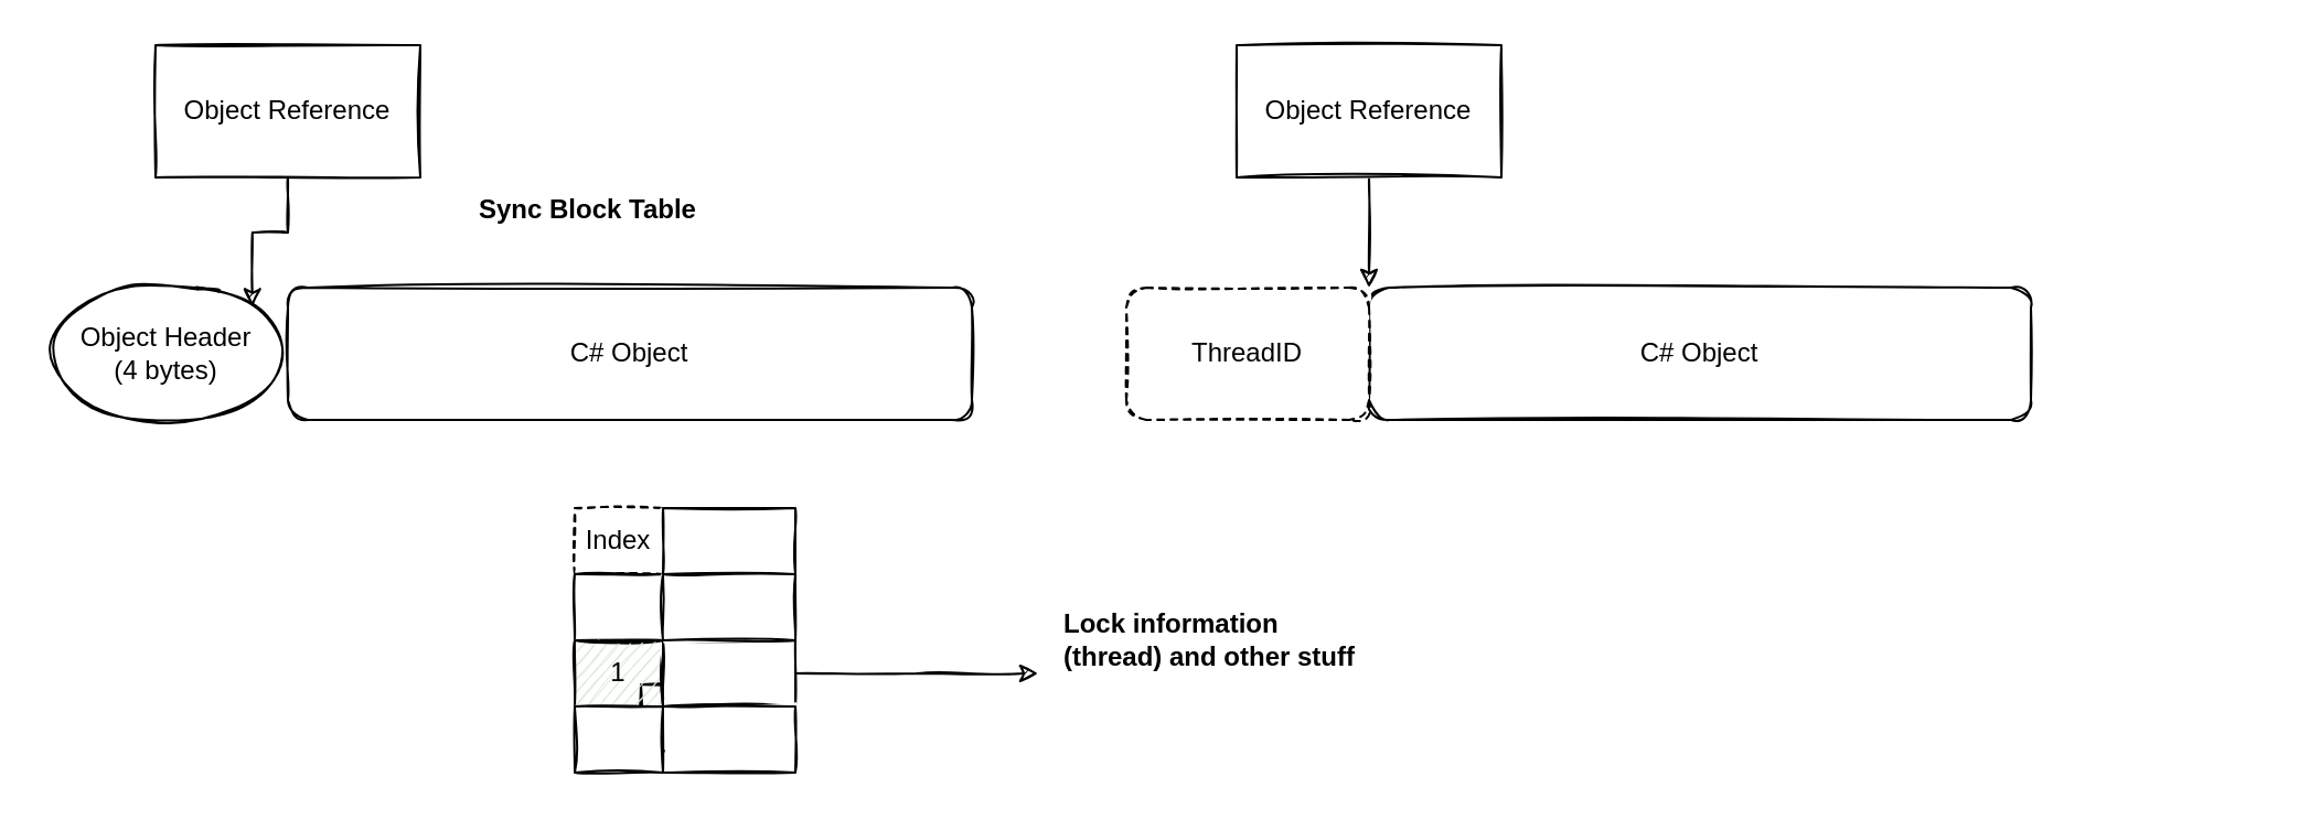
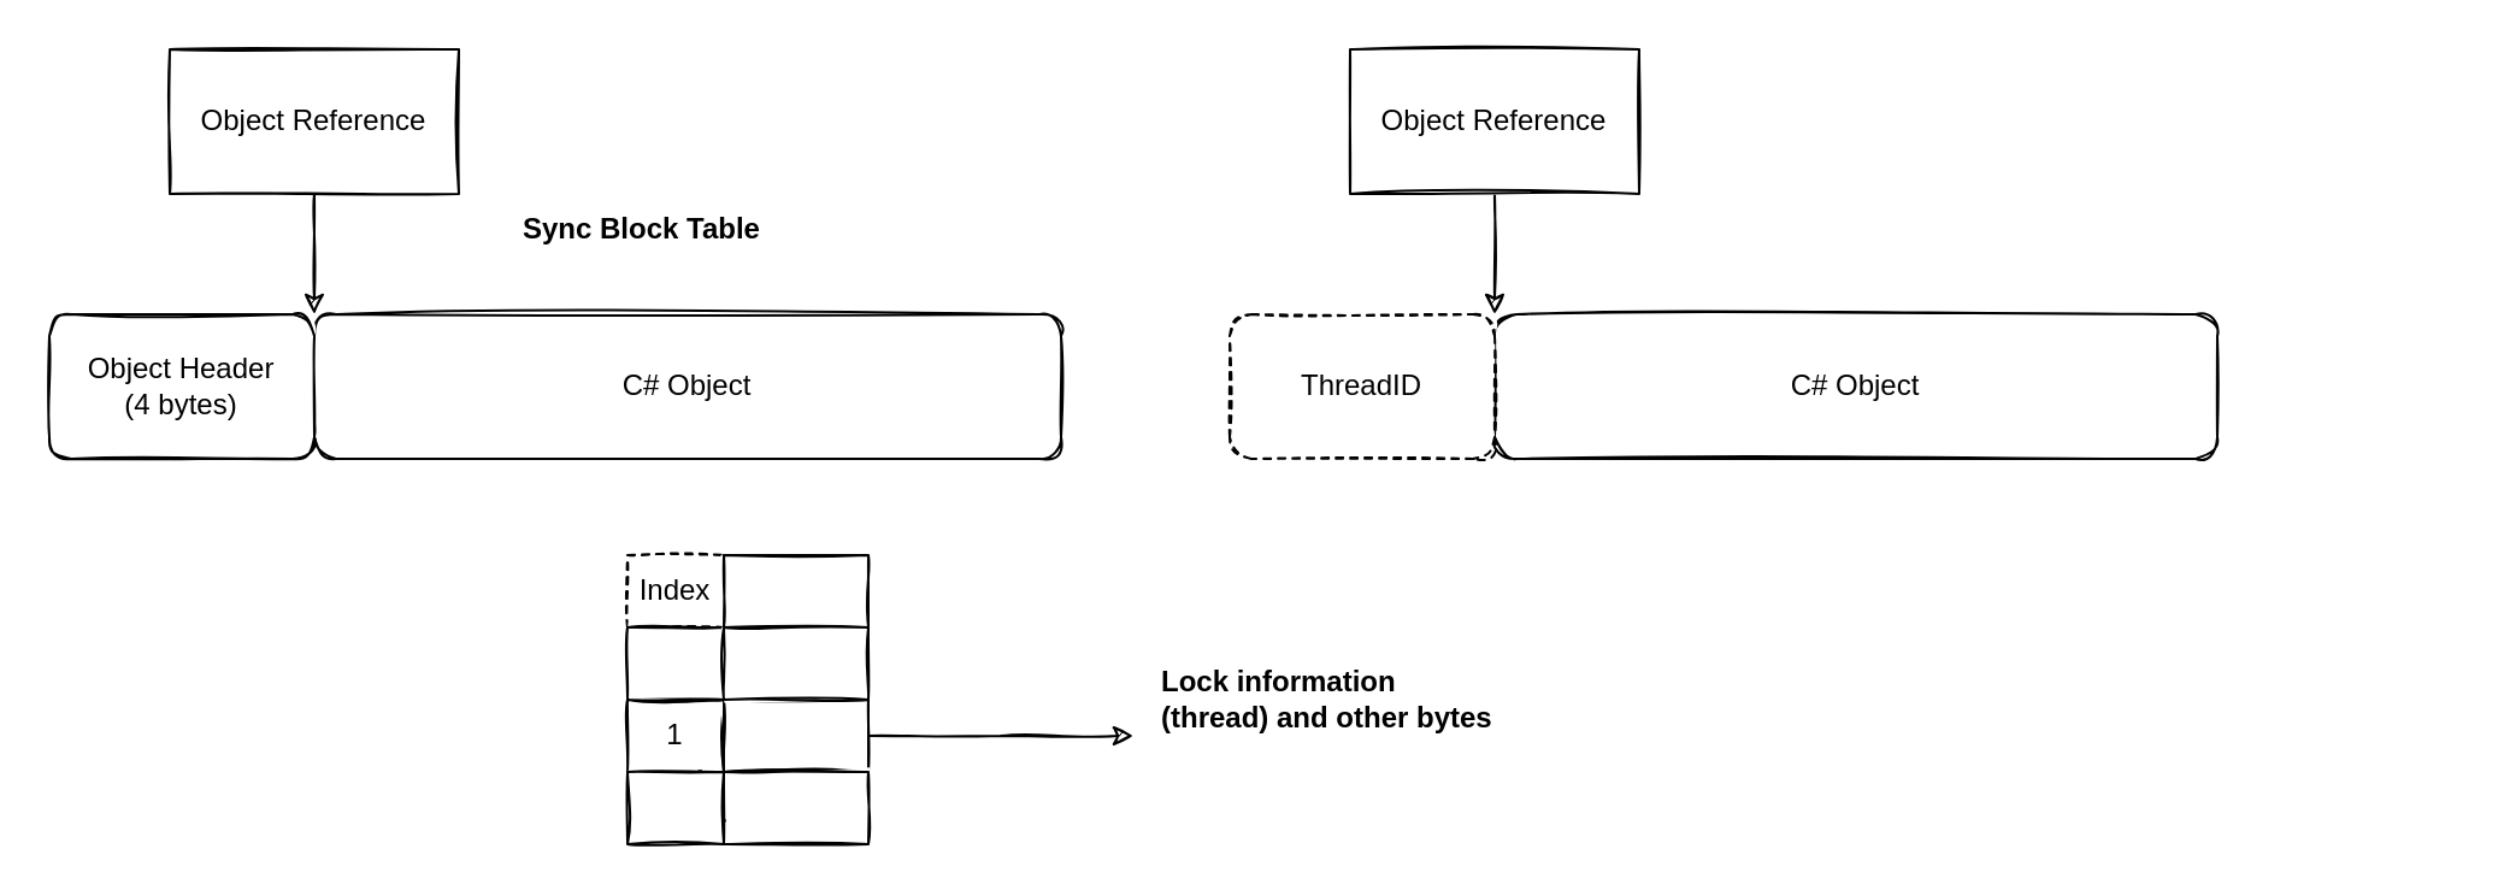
  <mxCell id="0" />
  <mxCell id="1" parent="0" />
  <mxCell id="2" value="C# Object" style="rounded=1;whiteSpace=wrap;html=1;sketch=1;" parent="1" vertex="1"><mxGeometry x="130" y="130" width="310" height="60" as="geometry" /></mxCell>
- <mxCell id="3" value="Object Header &lt;br&gt;(4 bytes)" style="ellipse;whiteSpace=wrap;html=1;sketch=1;" parent="1" vertex="1"><mxGeometry x="20" y="130" width="110" height="60" as="geometry" /></mxCell>
+ <mxCell id="3" value="Object Header &lt;br&gt;(4 bytes)" style="rounded=1;whiteSpace=wrap;html=1;sketch=1;" parent="1" vertex="1"><mxGeometry x="20" y="130" width="110" height="60" as="geometry" /></mxCell>
  <mxCell id="4" style="edgeStyle=orthogonalEdgeStyle;rounded=0;orthogonalLoop=1;jettySize=auto;html=1;exitX=0.5;exitY=1;exitDx=0;exitDy=0;entryX=1;entryY=0;entryDx=0;entryDy=0;sketch=1;" parent="1" source="5" target="3" edge="1"><mxGeometry relative="1" as="geometry" /></mxCell>
  <mxCell id="5" value="Object Reference" style="rounded=0;whiteSpace=wrap;html=1;sketch=1;" parent="1" vertex="1"><mxGeometry x="70" y="20" width="120" height="60" as="geometry" /></mxCell>
  <mxCell id="6" value="" style="group;sketch=1;" parent="1" vertex="1" connectable="0"><mxGeometry x="260" y="230" width="100" height="120" as="geometry" /></mxCell>
  <mxCell id="7" value="Index" style="rounded=0;whiteSpace=wrap;html=1;sketch=1;dashed=1;" parent="6" vertex="1"><mxGeometry width="40" height="30" as="geometry" /></mxCell>
  <mxCell id="8" value="" style="rounded=0;whiteSpace=wrap;html=1;sketch=1;" parent="6" vertex="1"><mxGeometry x="40" width="60" height="30" as="geometry" /></mxCell>
  <mxCell id="9" value="" style="rounded=0;whiteSpace=wrap;html=1;sketch=1;" parent="6" vertex="1"><mxGeometry y="30" width="40" height="30" as="geometry" /></mxCell>
  <mxCell id="10" value="" style="rounded=0;whiteSpace=wrap;html=1;sketch=1;" parent="6" vertex="1"><mxGeometry x="30" y="80" width="60" height="30" as="geometry" /></mxCell>
- <mxCell id="11" value="1" style="rounded=0;whiteSpace=wrap;html=1;sketch=1;fillColor=#d5e8d4;" parent="6" vertex="1"><mxGeometry y="60" width="40" height="30" as="geometry" /></mxCell>
+ <mxCell id="11" value="1" style="rounded=0;whiteSpace=wrap;html=1;sketch=1;" parent="6" vertex="1"><mxGeometry y="60" width="40" height="30" as="geometry" /></mxCell>
  <mxCell id="12" value="" style="rounded=0;whiteSpace=wrap;html=1;sketch=1;" parent="6" vertex="1"><mxGeometry x="40" y="60" width="60" height="30" as="geometry" /></mxCell>
  <mxCell id="13" value="" style="rounded=0;whiteSpace=wrap;html=1;sketch=1;" parent="6" vertex="1"><mxGeometry y="90" width="40" height="30" as="geometry" /></mxCell>
  <mxCell id="14" value="" style="rounded=0;whiteSpace=wrap;html=1;sketch=1;" parent="6" vertex="1"><mxGeometry x="40" y="90" width="60" height="30" as="geometry" /></mxCell>
  <mxCell id="15" value="" style="rounded=0;whiteSpace=wrap;html=1;sketch=1;" parent="6" vertex="1"><mxGeometry x="40" y="30" width="60" height="30" as="geometry" /></mxCell>
  <mxCell id="16" value="Sync Block Table" style="text;html=1;strokeColor=none;fillColor=none;align=left;verticalAlign=middle;whiteSpace=wrap;rounded=0;fontStyle=1;sketch=1;" parent="1" vertex="1"><mxGeometry x="215" y="85" width="120" height="20" as="geometry" /></mxCell>
  <mxCell id="17" style="edgeStyle=orthogonalEdgeStyle;rounded=0;orthogonalLoop=1;jettySize=auto;html=1;exitX=1;exitY=0.5;exitDx=0;exitDy=0;sketch=1;" parent="1" source="12" edge="1"><mxGeometry relative="1" as="geometry"><mxPoint x="470" y="305" as="targetPoint" /></mxGeometry></mxCell>
- <mxCell id="18" value="&lt;b&gt;Lock information (thread) and other stuff&lt;/b&gt;" style="text;html=1;strokeColor=none;fillColor=none;align=left;verticalAlign=middle;whiteSpace=wrap;rounded=0;sketch=1;" parent="1" vertex="1"><mxGeometry x="480" y="270" width="140" height="40" as="geometry" /></mxCell>
+ <mxCell id="18" value="&lt;b&gt;Lock information (thread) and other bytes&lt;/b&gt;" style="text;html=1;strokeColor=none;fillColor=none;align=left;verticalAlign=middle;whiteSpace=wrap;rounded=0;sketch=1;" parent="1" vertex="1"><mxGeometry x="480" y="270" width="140" height="40" as="geometry" /></mxCell>
  <mxCell id="19" value="" style="group" parent="1" vertex="1" connectable="0"><mxGeometry x="510" y="20" width="510" height="170" as="geometry" /></mxCell>
  <mxCell id="20" value="C# Object" style="rounded=1;whiteSpace=wrap;html=1;sketch=1;" parent="19" vertex="1"><mxGeometry x="110" y="110" width="300" height="60" as="geometry" /></mxCell>
  <mxCell id="21" value="ThreadID" style="rounded=1;whiteSpace=wrap;html=1;sketch=1;dashed=1;" parent="19" vertex="1"><mxGeometry y="110" width="110" height="60" as="geometry" /></mxCell>
  <mxCell id="22" style="edgeStyle=orthogonalEdgeStyle;rounded=0;orthogonalLoop=1;jettySize=auto;html=1;exitX=0.5;exitY=1;exitDx=0;exitDy=0;entryX=1;entryY=0;entryDx=0;entryDy=0;sketch=1;" parent="19" source="23" target="21" edge="1"><mxGeometry relative="1" as="geometry" /></mxCell>
  <mxCell id="23" value="Object Reference" style="rounded=0;whiteSpace=wrap;html=1;sketch=1;" parent="19" vertex="1"><mxGeometry x="50" width="120" height="60" as="geometry" /></mxCell>
